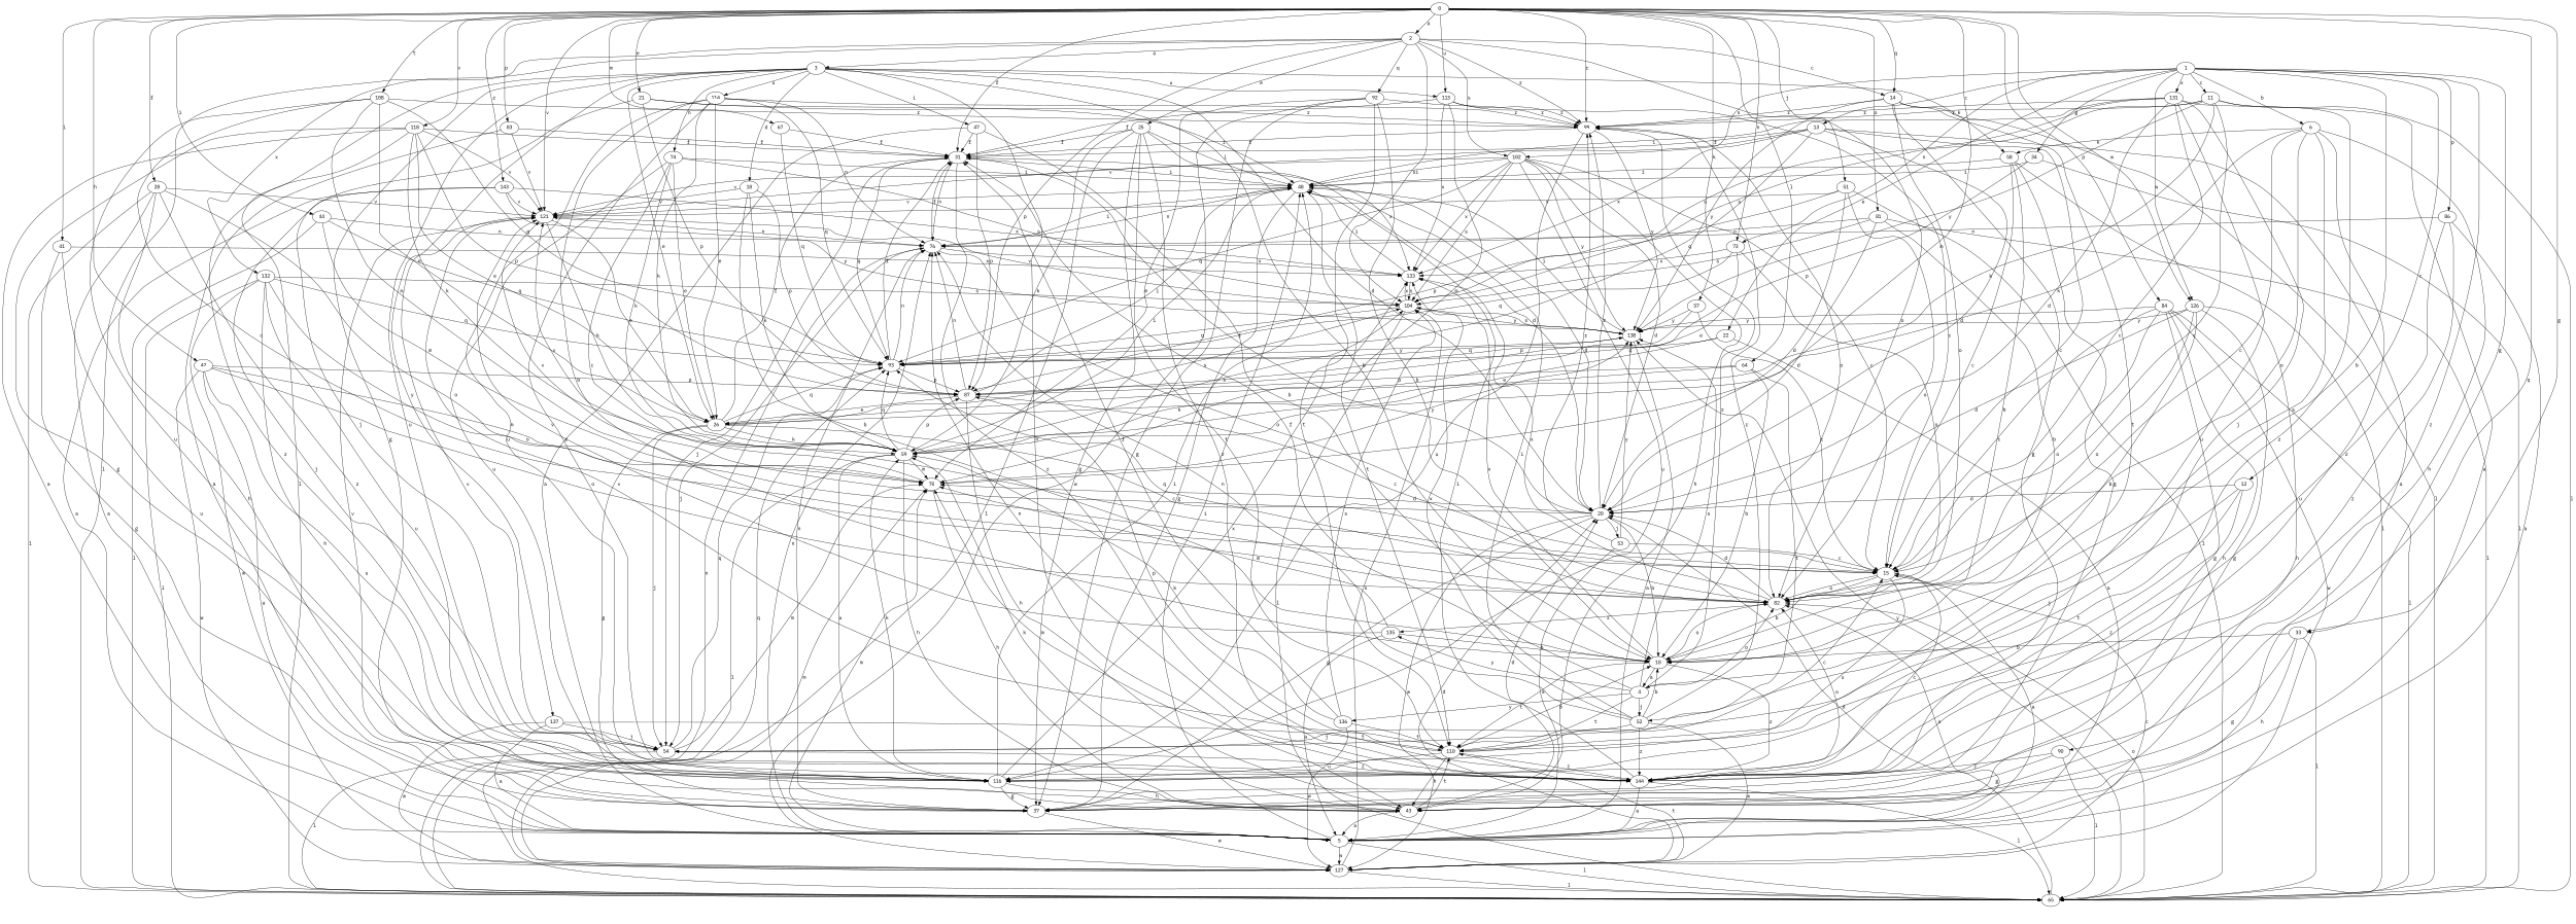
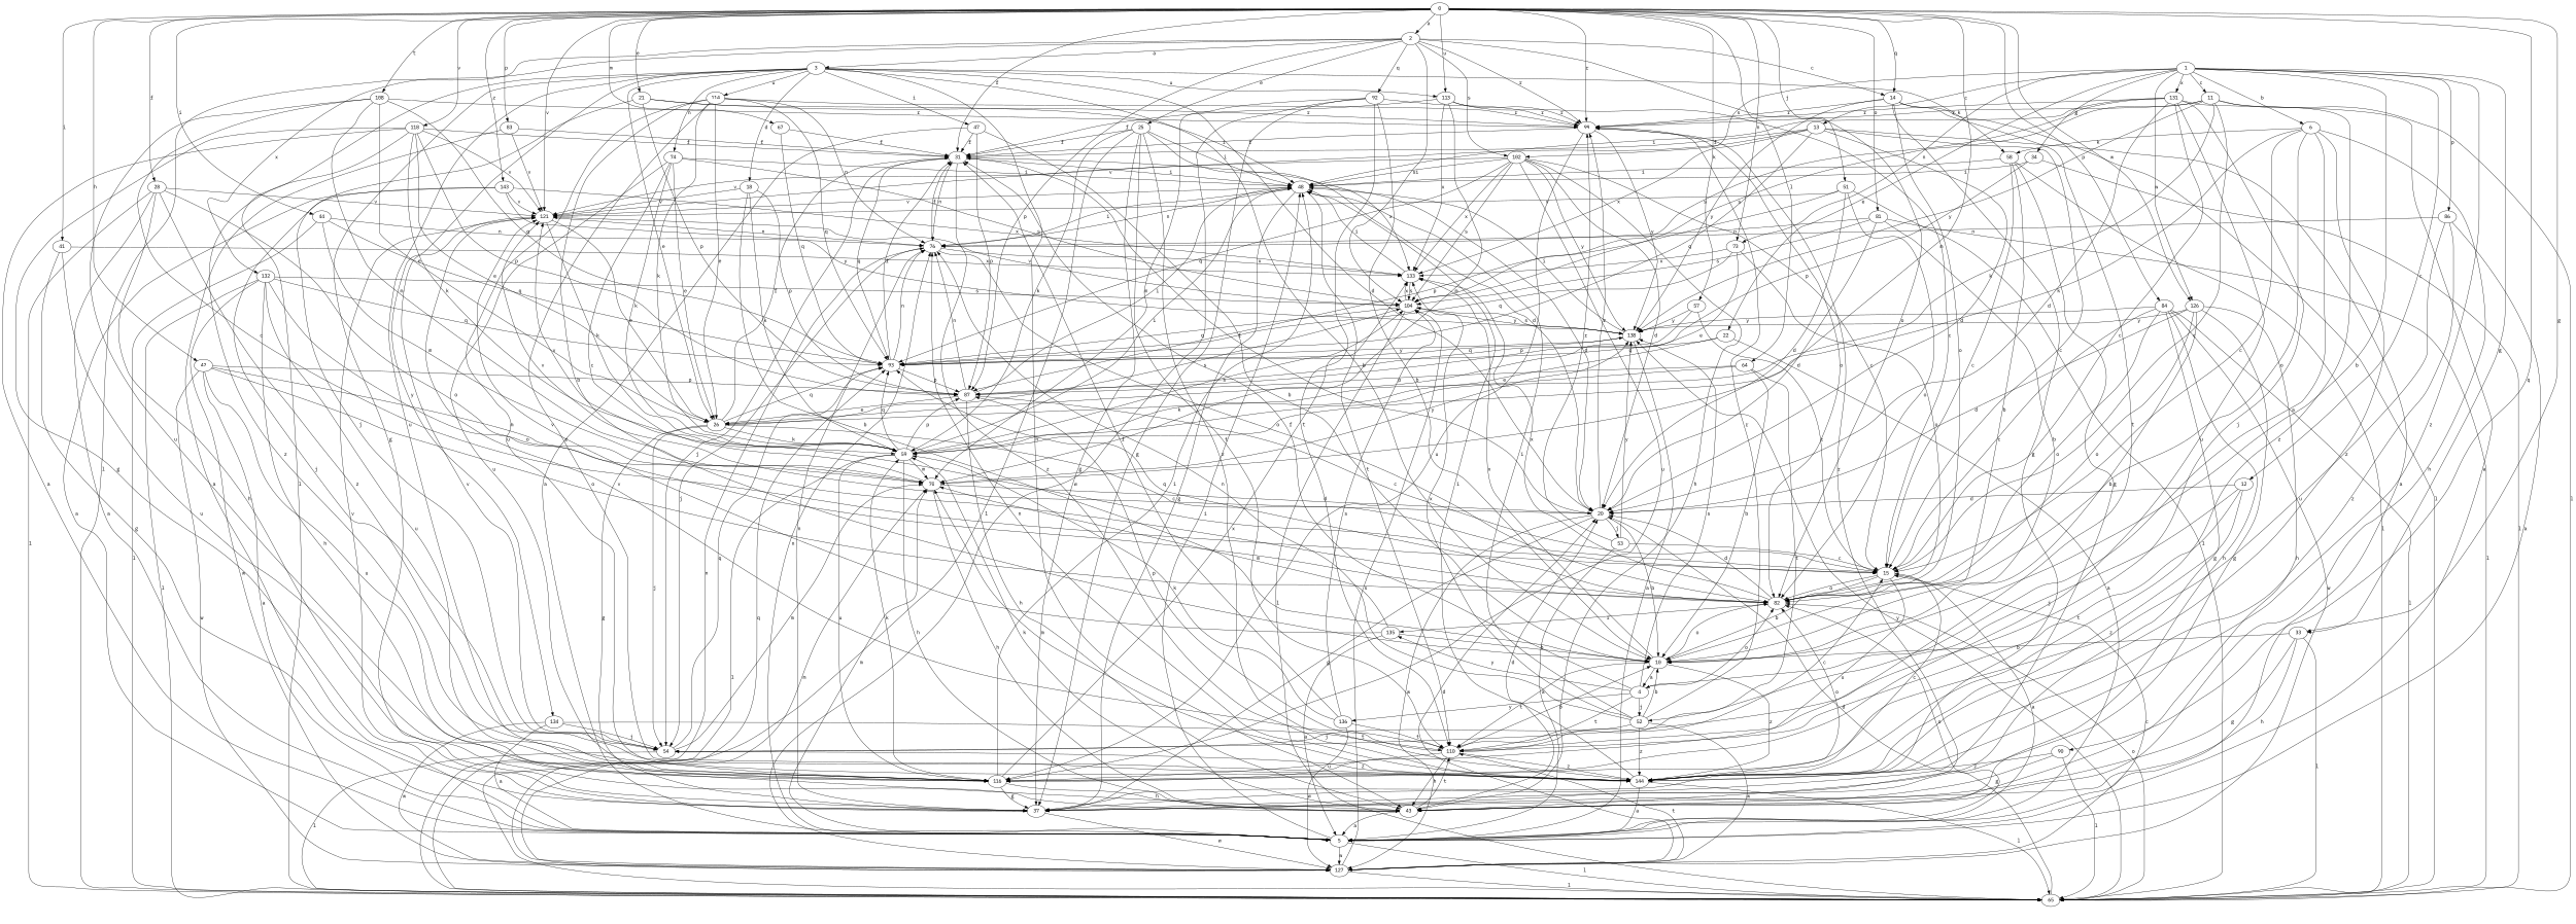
  strict digraph {
    fontname="IBM Plex Mono"
    node [fontname="IBM Plex Mono"]
    edge [fontname="IBM Plex Mono"]
    0
    2
    21
    28
    31
    33
    42
    44
    n9 [label=41]
    51
    57
    64
    67
    70
    73
    81
    83
    84
    90
    99
    108
    113
    118
    121
    126
    143
    14
    92
    102
    3
    25
    65
    82
    87
    104
    132
    48
    54
    144
    43
    5
    76
    133
    93
    10
    37
    116
    127
    20
    15
    138
    110
    59
    26
    1
    6
    11
    12
    13
    22
    34
    86
    131
    58
    4
    52
    18
    47
    74
    114
-   134 [label=137]
+   134
    135
    53
    136
    0 -> 2 [label=a]
    0 -> 21 [label=e]
    0 -> 28 [label=f]
    0 -> 31 [label=f]
    0 -> 33 [label=g]
    0 -> 42 [label=h]
    0 -> 44 [label=i]
    0 -> n9 [label=i]
    0 -> 51 [label=j]
    0 -> 57 [label=k]
    0 -> 64 [label=l]
    0 -> 67 [label=m]
    0 -> 70 [label=m]
    0 -> 73 [label=n]
    0 -> 81 [label=o]
    0 -> 83 [label=p]
    0 -> 84 [label=p]
    0 -> 90 [label=q]
    0 -> 99 [label=r]
    0 -> 108 [label=t]
    0 -> 113 [label=u]
    0 -> 118 [label=v]
    0 -> 121 [label=v]
    0 -> 126 [label=w]
    0 -> 143 [label=z]
    0 -> 14 [label=q]
    2 -> 99 [label=r]
    2 -> 14 [label=c]
    2 -> 92 [label=q]
    2 -> 102 [label=s]
    2 -> 3 [label=a]
    2 -> 25 [label=e]
    2 -> 65 [label=l]
    2 -> 82 [label=o]
    2 -> 87 [label=p]
    2 -> 104 [label=s]
    2 -> 132 [label=x]
    21 -> 99 [label=r]
    21 -> 87 [label=p]
    21 -> 48 [label=i]
    21 -> 54 [label=j]
    28 -> 121 [label=v]
    28 -> 65 [label=l]
    28 -> 82 [label=o]
    28 -> 144 [label=z]
    28 -> 43 [label=h]
    28 -> 5 [label=a]
    31 -> 48 [label=i]
    31 -> 54 [label=j]
    31 -> 144 [label=z]
    31 -> 76 [label=n]
    31 -> 133 [label=x]
    31 -> 93 [label=q]
    33 -> 65 [label=l]
    33 -> 43 [label=h]
    33 -> 10 [label=b]
    33 -> 37 [label=g]
    42 -> 70 [label=m]
    42 -> 82 [label=o]
    42 -> 87 [label=p]
    42 -> 5 [label=a]
    42 -> 116 [label=u]
    42 -> 127 [label=w]
    44 -> 70 [label=m]
    44 -> 65 [label=l]
    44 -> 76 [label=n]
    44 -> 93 [label=q]
    n9 -> 133 [label=x]
    n9 -> 37 [label=g]
    n9 -> 116 [label=u]
    51 -> 121 [label=v]
    51 -> 65 [label=l]
    51 -> 82 [label=o]
    51 -> 87 [label=p]
    51 -> 20 [label=d]
    57 -> 87 [label=p]
    57 -> 15 [label=c]
    57 -> 138 [label=y]
    64 -> 87 [label=p]
    64 -> 10 [label=b]
    64 -> 110 [label=t]
    64 -> 59 [label=k]
    67 -> 31 [label=f]
    67 -> 93 [label=q]
    70 -> 121 [label=v]
    70 -> 43 [label=h]
-   20 -> 70 [label=d]
+   70 -> 20 [label=d]
    70 -> 138 [label=y]
    73 -> 82 [label=o]
    73 -> 133 [label=x]
    73 -> 93 [label=q]
    73 -> 26 [label=e]
    81 -> 65 [label=l]
    81 -> 104 [label=s]
    81 -> 76 [label=n]
    81 -> 10 [label=b]
    81 -> 20 [label=d]
    83 -> 31 [label=f]
    83 -> 121 [label=v]
    83 -> 5 [label=a]
    84 -> 65 [label=l]
    84 -> 82 [label=o]
    84 -> 43 [label=h]
    84 -> 37 [label=g]
    84 -> 127 [label=w]
    84 -> 15 [label=c]
    84 -> 138 [label=y]
    90 -> 65 [label=l]
    90 -> 144 [label=z]
    90 -> 37 [label=g]
    99 -> 31 [label=f]
    99 -> 82 [label=o]
    99 -> 116 [label=u]
    99 -> 138 [label=y]
    108 -> 70 [label=m]
    108 -> 99 [label=r]
    108 -> 93 [label=q]
    108 -> 116 [label=u]
    108 -> 15 [label=c]
    108 -> 26 [label=e]
    113 -> 31 [label=f]
    113 -> 70 [label=m]
    113 -> 99 [label=r]
    113 -> 133 [label=x]
    113 -> 15 [label=c]
    118 -> 31 [label=f]
    118 -> 121 [label=v]
    118 -> 87 [label=p]
    118 -> 144 [label=z]
    118 -> 5 [label=a]
    118 -> 37 [label=g]
    118 -> 59 [label=k]
    118 -> 26 [label=e]
    121 -> 76 [label=n]
    121 -> 59 [label=k]
    121 -> 26 [label=e]
    126 -> 82 [label=o]
    126 -> 43 [label=h]
    126 -> 10 [label=b]
    126 -> 37 [label=g]
    126 -> 20 [label=d]
    126 -> 138 [label=y]
    143 -> 121 [label=v]
    143 -> 54 [label=j]
    143 -> 5 [label=a]
    143 -> 133 [label=x]
    143 -> 138 [label=y]
    14 -> 99 [label=r]
    14 -> 65 [label=l]
    14 -> 82 [label=o]
    14 -> 37 [label=g]
    14 -> 138 [label=y]
    14 -> 110 [label=t]
    92 -> 70 [label=m]
    92 -> 99 [label=r]
    92 -> 10 [label=b]
    92 -> 37 [label=g]
    92 -> 127 [label=w]
    92 -> 110 [label=t]
    102 -> 121 [label=v]
    102 -> 104 [label=s]
    102 -> 48 [label=i]
    102 -> 43 [label=h]
    102 -> 133 [label=x]
    102 -> 93 [label=q]
    102 -> 116 [label=u]
    102 -> 20 [label=d]
    102 -> 15 [label=c]
    102 -> 138 [label=y]
    3 -> 113 [label=u]
    3 -> 65 [label=l]
    3 -> 43 [label=h]
    3 -> 10 [label=b]
    3 -> 37 [label=g]
    3 -> 116 [label=u]
    3 -> 20 [label=d]
    3 -> 26 [label=e]
    3 -> 58 [label=k]
    3 -> 18 [label=d]
    3 -> 47 [label=i]
    3 -> 74 [label=n]
    3 -> 114 [label=u]
    3 -> 134 [label=y]
    25 -> 31 [label=f]
    25 -> 65 [label=l]
    25 -> 48 [label=i]
    25 -> 144 [label=z]
    25 -> 37 [label=g]
    25 -> 20 [label=d]
    25 -> 110 [label=t]
    25 -> 59 [label=k]
    65 -> 82 [label=o]
    65 -> 76 [label=n]
    65 -> 20 [label=d]
    65 -> 138 [label=y]
    82 -> 133 [label=x]
    82 -> 93 [label=q]
    82 -> 20 [label=d]
    82 -> 135 [label=r]
    87 -> 48 [label=i]
    87 -> 43 [label=h]
    87 -> 76 [label=n]
    87 -> 15 [label=c]
    87 -> 26 [label=e]
    104 -> 121 [label=v]
    104 -> 65 [label=l]
    104 -> 133 [label=x]
    104 -> 93 [label=q]
    104 -> 138 [label=y]
    132 -> 65 [label=l]
    132 -> 82 [label=o]
    132 -> 104 [label=s]
    132 -> 43 [label=h]
    132 -> 93 [label=q]
    132 -> 116 [label=u]
    132 -> 127 [label=w]
    48 -> 121 [label=v]
    48 -> 76 [label=n]
    48 -> 37 [label=g]
    48 -> 20 [label=d]
    48 -> 110 [label=t]
    54 -> 70 [label=m]
    54 -> 121 [label=v]
    54 -> 65 [label=l]
    54 -> 144 [label=z]
    54 -> 93 [label=q]
    144 -> 70 [label=m]
    144 -> 65 [label=l]
    144 -> 82 [label=o]
    144 -> 48 [label=i]
    144 -> 5 [label=a]
    144 -> 76 [label=n]
    144 -> 15 [label=c]
    43 -> 5 [label=a]
    43 -> 20 [label=d]
    43 -> 110 [label=t]
    43 -> 59 [label=k]
    5 -> 70 [label=m]
    5 -> 65 [label=l]
    5 -> 82 [label=o]
    5 -> 48 [label=i]
    5 -> 76 [label=n]
    5 -> 127 [label=w]
    76 -> 31 [label=f]
    76 -> 82 [label=o]
    76 -> 48 [label=i]
    76 -> 54 [label=j]
    76 -> 133 [label=x]
    133 -> 104 [label=s]
    133 -> 48 [label=i]
    93 -> 31 [label=f]
    93 -> 87 [label=p]
    93 -> 76 [label=n]
    93 -> 138 [label=y]
    10 -> 82 [label=o]
    10 -> 144 [label=z]
    10 -> 133 [label=x]
    10 -> 110 [label=t]
    10 -> 4 [label=a]
    37 -> 121 [label=v]
    37 -> 76 [label=n]
    37 -> 127 [label=w]
    116 -> 48 [label=i]
    116 -> 43 [label=h]
    116 -> 133 [label=x]
    116 -> 37 [label=g]
    116 -> 59 [label=k]
    127 -> 70 [label=m]
    127 -> 65 [label=l]
    127 -> 104 [label=s]
    127 -> 93 [label=q]
    127 -> 20 [label=d]
    127 -> 15 [label=c]
    127 -> 110 [label=t]
    20 -> 31 [label=f]
    20 -> 99 [label=r]
    20 -> 121 [label=v]
    20 -> 10 [label=b]
    20 -> 37 [label=g]
    20 -> 127 [label=w]
    20 -> 53 [label=j]
    15 -> 82 [label=o]
    15 -> 5 [label=a]
    15 -> 10 [label=b]
    15 -> 116 [label=u]
    138 -> 104 [label=s]
    138 -> 48 [label=i]
    138 -> 5 [label=a]
    138 -> 93 [label=q]
    110 -> 121 [label=v]
    110 -> 87 [label=p]
    110 -> 144 [label=z]
    110 -> 43 [label=h]
    110 -> 10 [label=b]
    110 -> 116 [label=u]
    110 -> 15 [label=c]
    59 -> 70 [label=m]
    59 -> 65 [label=l]
    59 -> 87 [label=p]
    59 -> 104 [label=s]
    59 -> 48 [label=i]
    59 -> 43 [label=h]
    59 -> 93 [label=q]
    59 -> 116 [label=u]
    26 -> 31 [label=f]
    26 -> 104 [label=s]
    26 -> 54 [label=j]
    26 -> 93 [label=q]
    26 -> 37 [label=g]
    26 -> 15 [label=c]
    26 -> 59 [label=k]
    1 -> 33 [label=g]
    1 -> 73 [label=n]
    1 -> 126 [label=w]
    1 -> 102 [label=s]
    1 -> 144 [label=z]
    1 -> 10 [label=b]
    1 -> 6 [label=b]
    1 -> 11 [label=c]
    1 -> 12 [label=c]
    1 -> 13 [label=c]
    1 -> 22 [label=e]
    1 -> 34 [label=g]
    1 -> 86 [label=p]
    1 -> 131 [label=x]
    6 -> 82 [label=o]
    6 -> 144 [label=z]
    6 -> 43 [label=h]
    6 -> 15 [label=c]
    6 -> 59 [label=k]
    6 -> 58 [label=k]
    6 -> 4 [label=a]
    11 -> 99 [label=r]
    11 -> 65 [label=l]
    11 -> 104 [label=s]
    11 -> 144 [label=z]
    11 -> 15 [label=c]
    11 -> 138 [label=y]
    11 -> 59 [label=k]
    12 -> 144 [label=z]
    12 -> 20 [label=d]
    12 -> 110 [label=t]
    12 -> 52 [label=j]
    13 -> 31 [label=f]
    13 -> 121 [label=v]
    13 -> 5 [label=a]
    13 -> 133 [label=x]
    13 -> 93 [label=q]
    13 -> 20 [label=d]
    13 -> 15 [label=c]
    22 -> 5 [label=a]
    22 -> 93 [label=q]
    22 -> 26 [label=e]
    34 -> 65 [label=l]
    34 -> 87 [label=p]
    34 -> 48 [label=i]
    86 -> 144 [label=z]
    86 -> 5 [label=a]
    86 -> 76 [label=n]
    86 -> 116 [label=u]
    131 -> 99 [label=r]
    131 -> 104 [label=s]
    131 -> 48 [label=i]
    131 -> 54 [label=j]
    131 -> 5 [label=a]
    131 -> 116 [label=u]
    131 -> 20 [label=d]
    131 -> 15 [label=c]
    58 -> 65 [label=l]
    58 -> 48 [label=i]
    58 -> 10 [label=b]
    58 -> 37 [label=g]
    58 -> 15 [label=c]
    4 -> 31 [label=f]
-   4 -> 99 [label=r]
+   43 -> 99 [label=r]
    4 -> 82 [label=o]
    4 -> 138 [label=s]
    4 -> 110 [label=t]
    4 -> 52 [label=j]
    4 -> 135 [label=y]
    4 -> 136 [label=y]
    52 -> 99 [label=r]
    52 -> 48 [label=i]
    52 -> 54 [label=j]
    52 -> 144 [label=z]
    52 -> 76 [label=n]
    52 -> 133 [label=x]
    52 -> 10 [label=b]
    52 -> 127 [label=w]
    18 -> 121 [label=v]
    18 -> 87 [label=p]
    18 -> 10 [label=b]
    18 -> 59 [label=k]
    47 -> 31 [label=f]
    47 -> 87 [label=p]
    47 -> 5 [label=a]
    47 -> 10 [label=b]
    74 -> 104 [label=s]
    74 -> 48 [label=i]
    74 -> 116 [label=u]
    74 -> 15 [label=c]
    74 -> 59 [label=k]
    74 -> 26 [label=e]
    114 -> 99 [label=r]
    114 -> 144 [label=z]
    114 -> 76 [label=n]
    114 -> 93 [label=q]
    114 -> 10 [label=b]
    114 -> 116 [label=u]
    114 -> 59 [label=k]
    114 -> 26 [label=e]
    134 -> 54 [label=j]
    134 -> 5 [label=a]
    134 -> 127 [label=w]
    134 -> 110 [label=t]
    135 -> 70 [label=m]
    135 -> 121 [label=v]
    135 -> 5 [label=a]
    135 -> 10 [label=b]
    53 -> 99 [label=r]
    53 -> 5 [label=a]
    53 -> 15 [label=c]
    53 -> 138 [label=y]
    136 -> 31 [label=f]
    136 -> 104 [label=s]
    136 -> 127 [label=w]
    136 -> 110 [label=t]
    136 -> 59 [label=k]
  }
